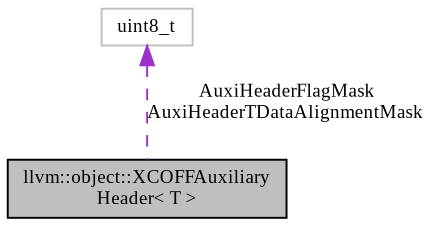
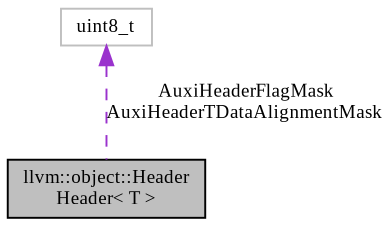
  digraph {
    fontname="Liberation Serif"
    node [fontname="Liberation Serif" fontsize=10 shape=record]
-   n1 [color=black fillcolor=grey75 fontcolor=black height=0.2 label="llvm::object::XCOFFAuxiliary\lHeader\< T \>" style=filled width=0.4]
+   n1 [color=black fillcolor=grey75 fontcolor=black height=0.2 label="llvm::object::Header\lHeader\< T \>" style=filled width=0.4]
    n2 [color=grey75 height=0.2 label=uint8_t width=0.4]
    n2 -> n1 [color=darkorchid3 dir=back fontname="Liberation Serif" fontsize=10 label=" AuxiHeaderFlagMask\nAuxiHeaderTDataAlignmentMask" labelfontname=Helvetica labelfontsize=10 style=dashed]
  }
